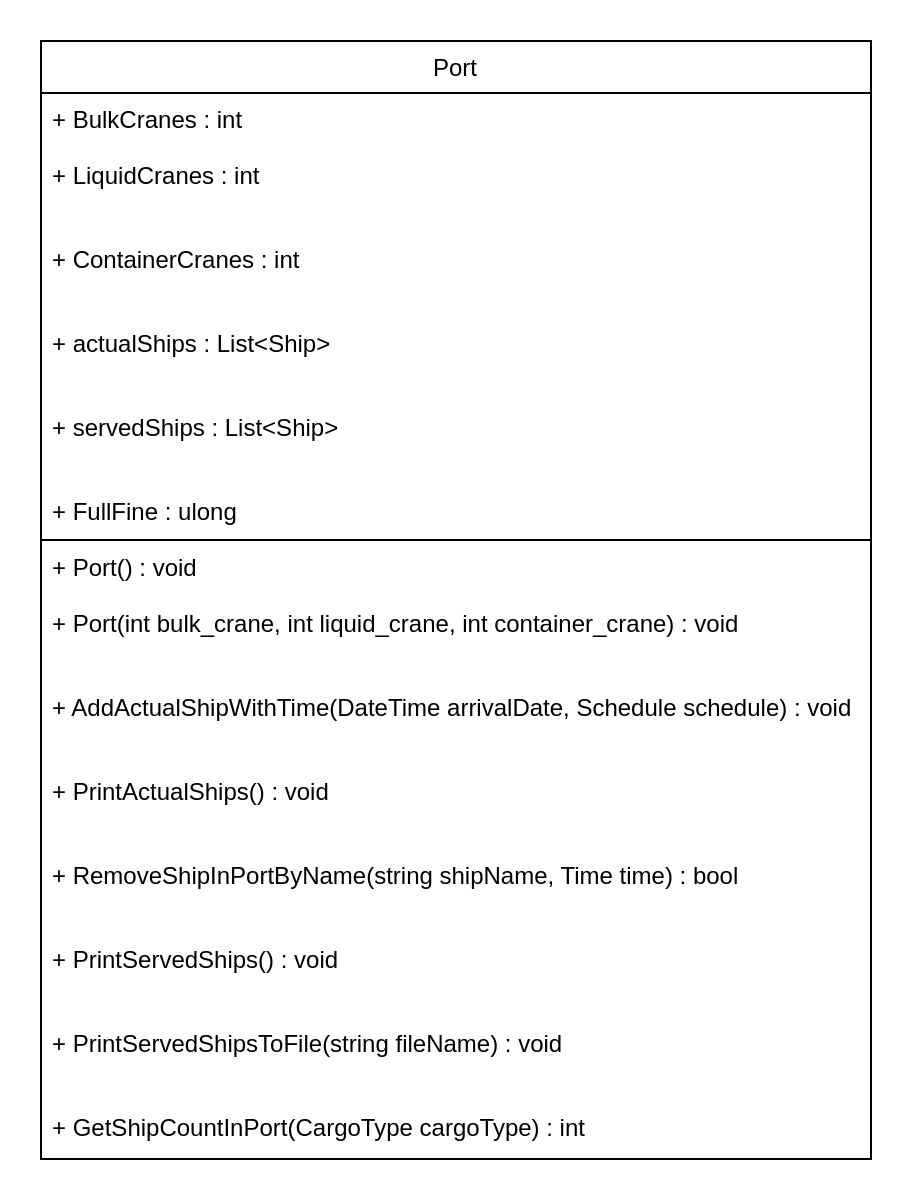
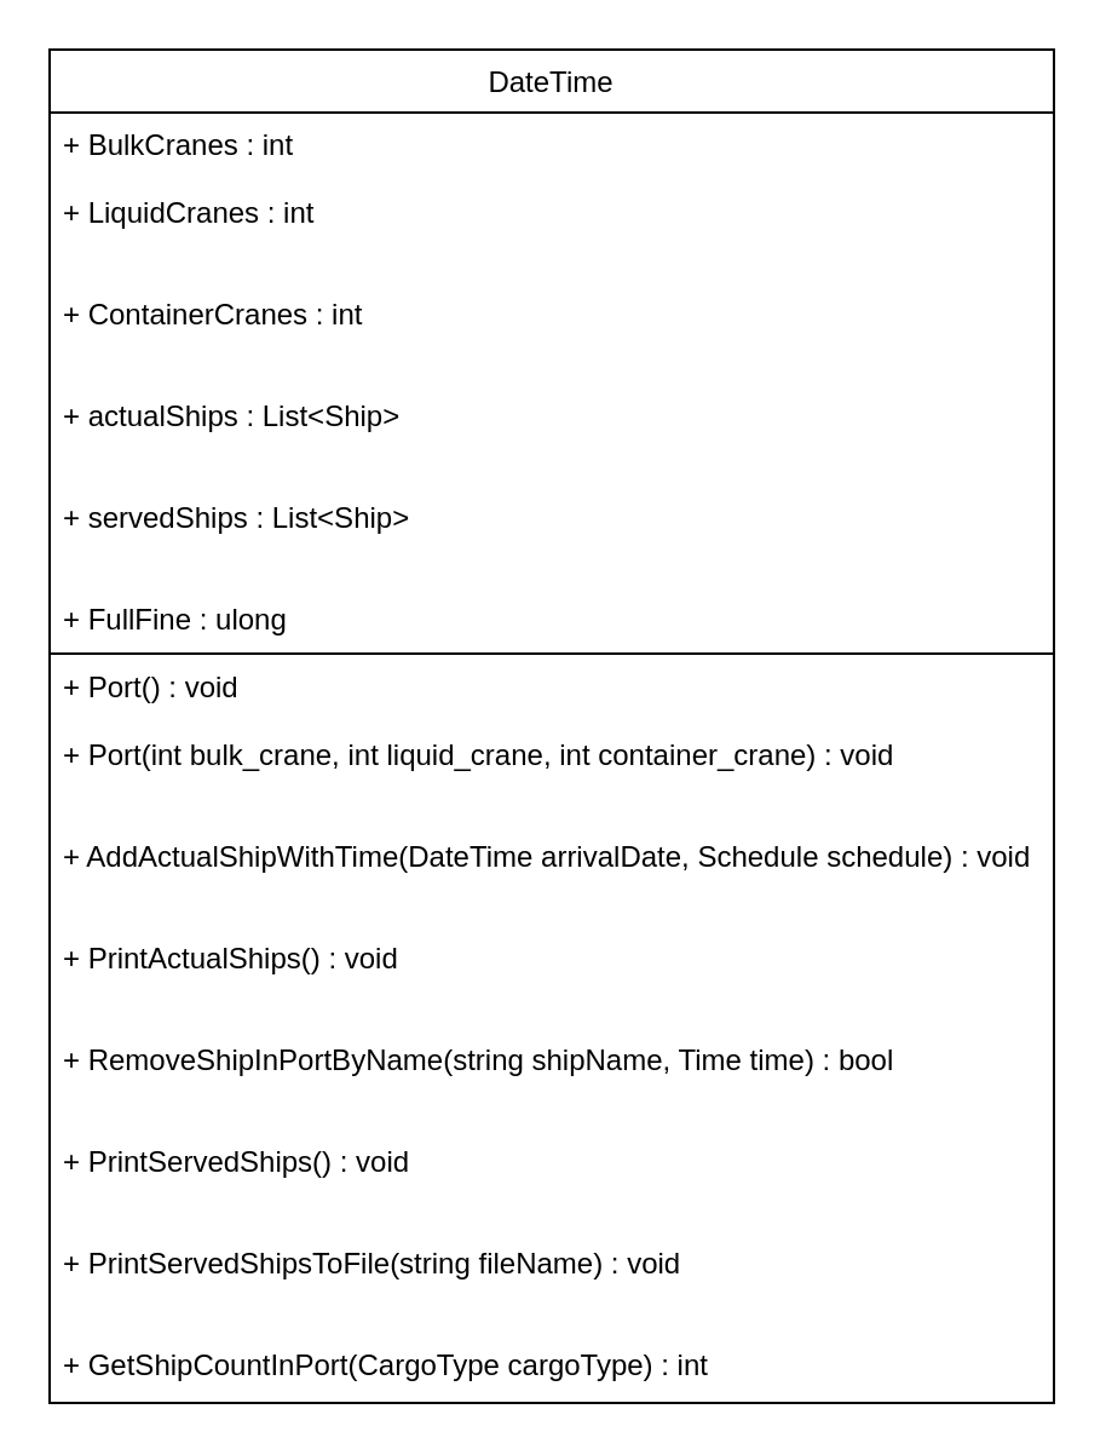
  <mxCell id="0" />
  <mxCell id="1" parent="0" />
- <mxCell id="2" value="Port" style="swimlane;fontStyle=0;align=center;verticalAlign=top;childLayout=stackLayout;horizontal=1;startSize=26;horizontalStack=0;resizeParent=1;resizeLast=0;collapsible=1;marginBottom=0;rounded=0;shadow=0;strokeWidth=1;" parent="1" vertex="1"><mxGeometry x="20" y="20" width="415" height="559" as="geometry"><mxRectangle x="-656" y="42" width="160" height="26" as="alternateBounds" /></mxGeometry></mxCell>
+ <mxCell id="2" value="DateTime" style="swimlane;fontStyle=0;align=center;verticalAlign=top;childLayout=stackLayout;horizontal=1;startSize=26;horizontalStack=0;resizeParent=1;resizeLast=0;collapsible=1;marginBottom=0;rounded=0;shadow=0;strokeWidth=1;" parent="1" vertex="1"><mxGeometry x="20" y="20" width="415" height="559" as="geometry"><mxRectangle x="-656" y="42" width="160" height="26" as="alternateBounds" /></mxGeometry></mxCell>
  <mxCell id="3" value="+ BulkCranes : int&#10;  &#10;+ LiquidCranes : int &#10;&#10;&#10; + ContainerCranes : int &#10;&#10;&#10; + actualShips : List&lt;Ship&gt; &#10;&#10;&#10; + servedShips : List&lt;Ship&gt; &#10;&#10;&#10; + FullFine : ulong" style="text;align=left;verticalAlign=top;spacingLeft=4;spacingRight=4;overflow=hidden;rotatable=0;points=[[0,0.5],[1,0.5]];portConstraint=eastwest;" parent="2" vertex="1"><mxGeometry y="26" width="415" height="223" as="geometry" /></mxCell>
  <mxCell id="4" value="" style="line;html=1;strokeWidth=1;align=left;verticalAlign=middle;spacingTop=-1;spacingLeft=3;spacingRight=3;rotatable=0;labelPosition=right;points=[];portConstraint=eastwest;" parent="2" vertex="1"><mxGeometry y="249" width="415" height="1" as="geometry" /></mxCell>
  <mxCell id="5" value="+ Port() : void&#10;  &#10;+ Port(int bulk_crane, int liquid_crane, int container_crane) : void &#10;&#10;&#10; + AddActualShipWithTime(DateTime arrivalDate, Schedule schedule) : void &#10;&#10;&#10; + PrintActualShips() : void &#10;&#10;&#10; + RemoveShipInPortByName(string shipName, Time time) : bool &#10;&#10;&#10; + PrintServedShips() : void &#10;&#10;&#10; + PrintServedShipsToFile(string fileName) : void &#10;&#10;&#10; + GetShipCountInPort(CargoType cargoType) : int" style="text;align=left;verticalAlign=top;spacingLeft=4;spacingRight=4;overflow=hidden;rotatable=0;points=[[0,0.5],[1,0.5]];portConstraint=eastwest;" vertex="1" parent="2"><mxGeometry y="250" width="415" height="309" as="geometry" /></mxCell>
